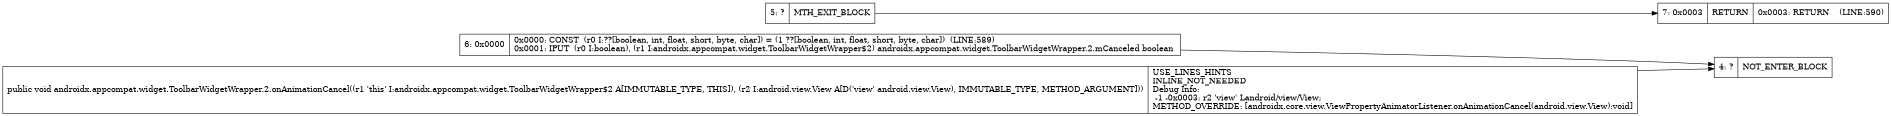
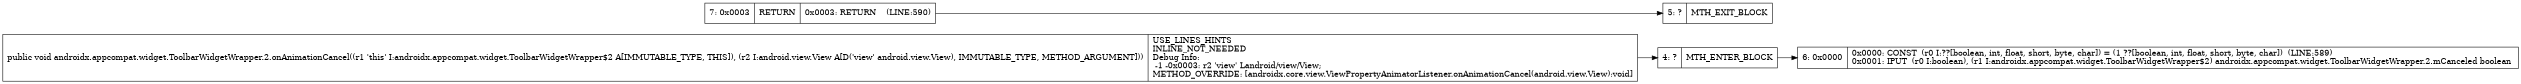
  digraph {
    rankdir=LR
    node [shape=record]
-   n1 [label="{4\:\ ?|NOT_ENTER_BLOCK\l}"]
+   n1 [label="{4\:\ ?|MTH_ENTER_BLOCK\l}"]
    n2 [label="{6\:\ 0x0000|0x0000: CONST  (r0 I:??[boolean, int, float, short, byte, char]) = (1 ??[boolean, int, float, short, byte, char])  (LINE:589)\l0x0001: IPUT  (r0 I:boolean), (r1 I:androidx.appcompat.widget.ToolbarWidgetWrapper$2) androidx.appcompat.widget.ToolbarWidgetWrapper.2.mCanceled boolean \l}"]
    n3 [label="{7\:\ 0x0003|RETURN\l|0x0003: RETURN    (LINE:590)\l}"]
    n4 [label="{5\:\ ?|MTH_EXIT_BLOCK\l}"]
    n5 [label="{public void androidx.appcompat.widget.ToolbarWidgetWrapper.2.onAnimationCancel((r1 'this' I:androidx.appcompat.widget.ToolbarWidgetWrapper$2 A[IMMUTABLE_TYPE, THIS]), (r2 I:android.view.View A[D('view' android.view.View), IMMUTABLE_TYPE, METHOD_ARGUMENT]))  | USE_LINES_HINTS\lINLINE_NOT_NEEDED\lDebug Info:\l  \-1 \-0x0003: r2 'view' Landroid\/view\/View;\lMETHOD_OVERRIDE: [androidx.core.view.ViewPropertyAnimatorListener.onAnimationCancel(android.view.View):void]\l}"]
-   n2 -> n1
-   n4 -> n3
+   n1 -> n2
+   n3 -> n4
    n5 -> n1
  }
